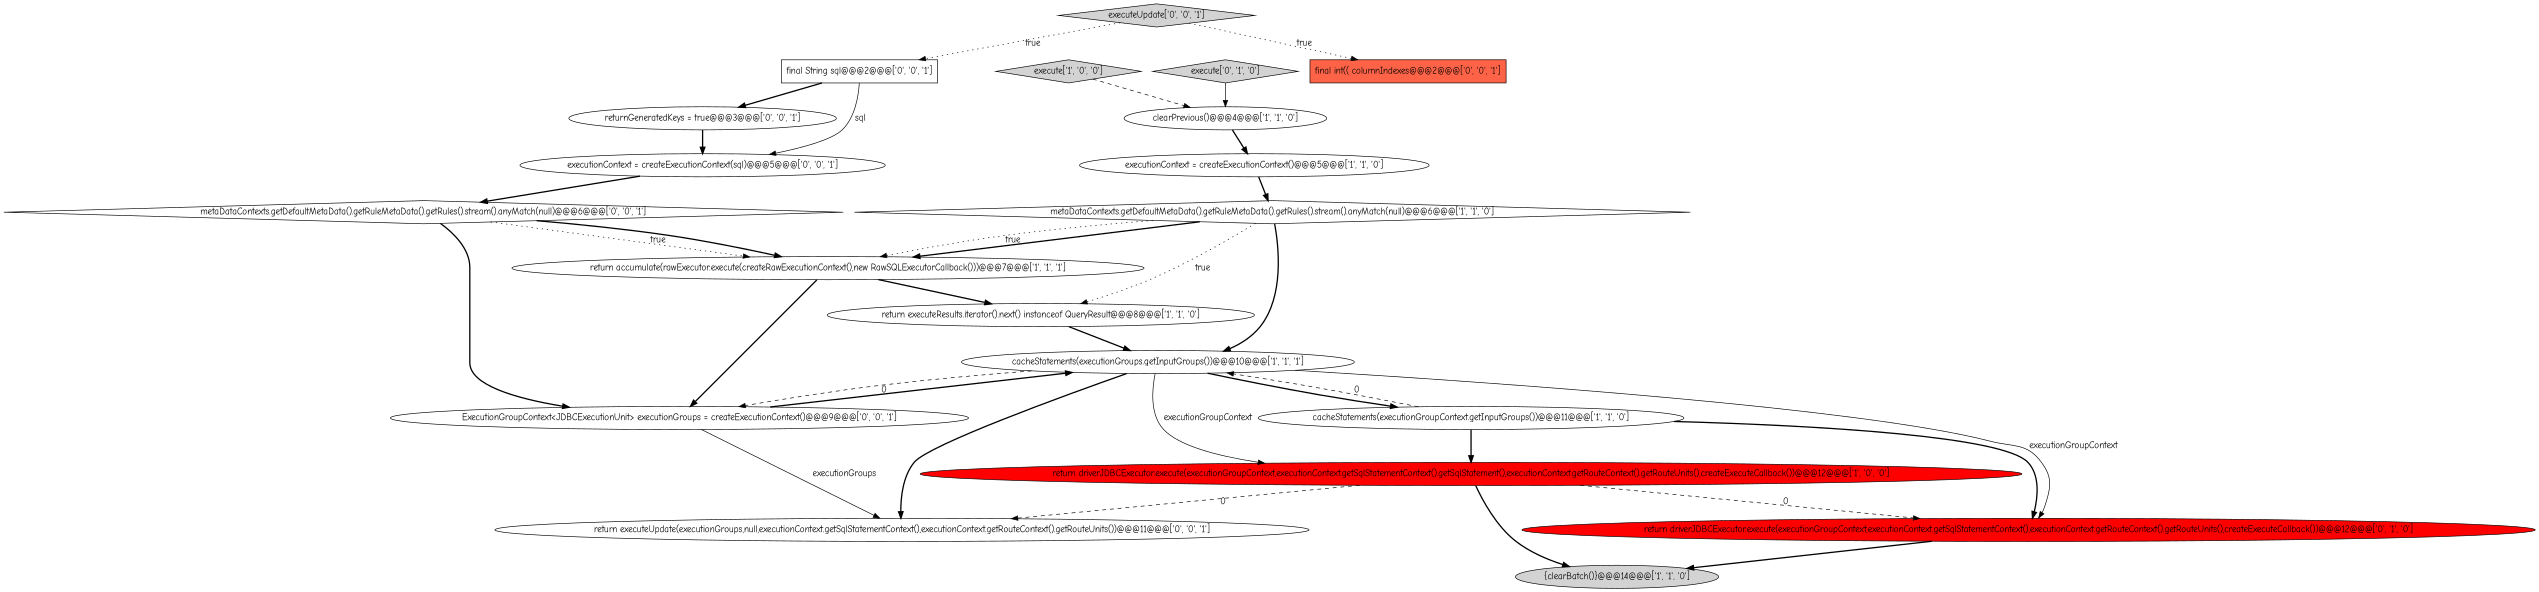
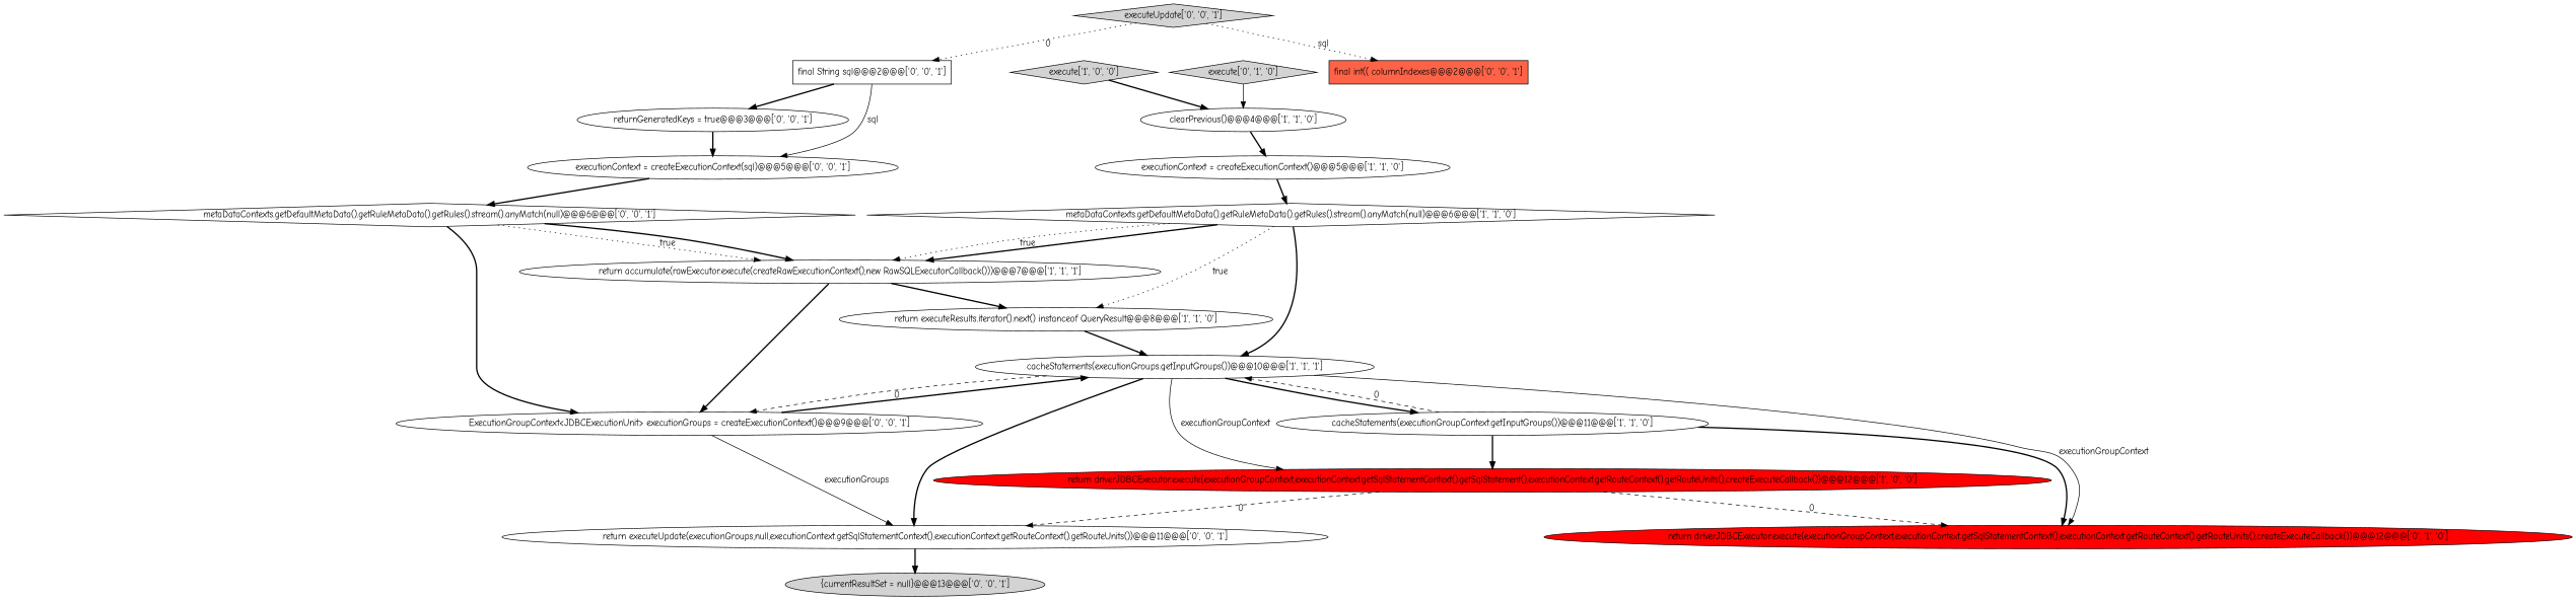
  digraph {
    fontname="Comic Neue"
    node [fillcolor=white fontname="Comic Neue" shape=ellipse style=filled]
    edge [fontname="Comic Neue" style=bold]
-   n1 [fillcolor=lightgray label="{clearBatch()}@@@14@@@['1', '1', '0']"]
    n2 [label="return accumulate(rawExecutor.execute(createRawExecutionContext(),new RawSQLExecutorCallback()))@@@7@@@['1', '1', '1']"]
    n3 [label="return executeResults.iterator().next() instanceof QueryResult@@@8@@@['1', '1', '0']"]
    n4 [label="ExecutionGroupContext<JDBCExecutionUnit> executionGroups = createExecutionContext()@@@9@@@['0', '0', '1']"]
    n5 [label="cacheStatements(executionGroups.getInputGroups())@@@10@@@['1', '1', '1']"]
    n6 [label="return executeUpdate(executionGroups,null,executionContext.getSqlStatementContext(),executionContext.getRouteContext().getRouteUnits())@@@11@@@['0', '0', '1']"]
    n7 [fillcolor=lightgray label="execute['1', '0', '0']" shape=diamond]
    n8 [label="clearPrevious()@@@4@@@['1', '1', '0']"]
    n9 [label="executionContext = createExecutionContext()@@@5@@@['1', '1', '0']"]
    n10 [label="cacheStatements(executionGroupContext.getInputGroups())@@@11@@@['1', '1', '0']"]
    n11 [fillcolor=red label="return driverJDBCExecutor.execute(executionGroupContext,executionContext.getSqlStatementContext(),executionContext.getRouteContext().getRouteUnits(),createExecuteCallback())@@@12@@@['0', '1', '0']"]
    n12 [fillcolor=red label="return driverJDBCExecutor.execute(executionGroupContext,executionContext.getSqlStatementContext().getSqlStatement(),executionContext.getRouteContext().getRouteUnits(),createExecuteCallback())@@@12@@@['1', '0', '0']"]
    n13 [label="final String sql@@@2@@@['0', '0', '1']" shape=box]
    n14 [label="executionContext = createExecutionContext(sql)@@@5@@@['0', '0', '1']"]
    n15 [label="returnGeneratedKeys = true@@@3@@@['0', '0', '1']"]
    n16 [label="metaDataContexts.getDefaultMetaData().getRuleMetaData().getRules().stream().anyMatch(null)@@@6@@@['0', '0', '1']" shape=diamond]
+   n17 [fillcolor=lightgray label="{currentResultSet = null}@@@13@@@['0', '0', '1']"]
    n18 [fillcolor=lightgray label="executeUpdate['0', '0', '1']" shape=diamond]
    n19 [fillcolor=tomato label="final int(( columnIndexes@@@2@@@['0', '0', '1']" shape=box]
    n20 [fillcolor=lightgray label="execute['0', '1', '0']" shape=diamond]
    n21 [label="metaDataContexts.getDefaultMetaData().getRuleMetaData().getRules().stream().anyMatch(null)@@@6@@@['1', '1', '0']" shape=diamond]
    n2 -> n3
    n2 -> n4
    n3 -> n5
    n4 -> n5
    n4 -> n6 [label=executionGroups style=solid]
    n5 -> n4 [label=0 style=dashed]
    n5 -> n6
    n5 -> n10
    n5 -> n11 [label=executionGroupContext style=solid]
    n5 -> n12 [label=executionGroupContext style=solid]
-   n7 -> n8 [style=dashed]
+   n6 -> n17
+   n7 -> n8
    n8 -> n9
    n9 -> n21
    n10 -> n5 [label=0 style=dashed]
    n10 -> n11
    n10 -> n12
-   n11 -> n1
-   n12 -> n1
    n12 -> n6 [label=0 style=dashed]
    n12 -> n11 [label=0 style=dashed]
    n13 -> n14 [label=sql style=solid]
    n13 -> n15
    n14 -> n16
    n15 -> n14
    n16 -> n2 [label=true style=dotted]
    n16 -> n2
    n16 -> n4
-   n18 -> n13 [label=true style=dotted]
-   n18 -> n19 [label=true style=dotted]
+   n18 -> n13 [label=0 style=dotted]
+   n18 -> n19 [label=sql style=dotted]
    n20 -> n8 [style=solid]
    n21 -> n2
    n21 -> n2 [label=true style=dotted]
    n21 -> n3 [label=true style=dotted]
    n21 -> n5
  }
